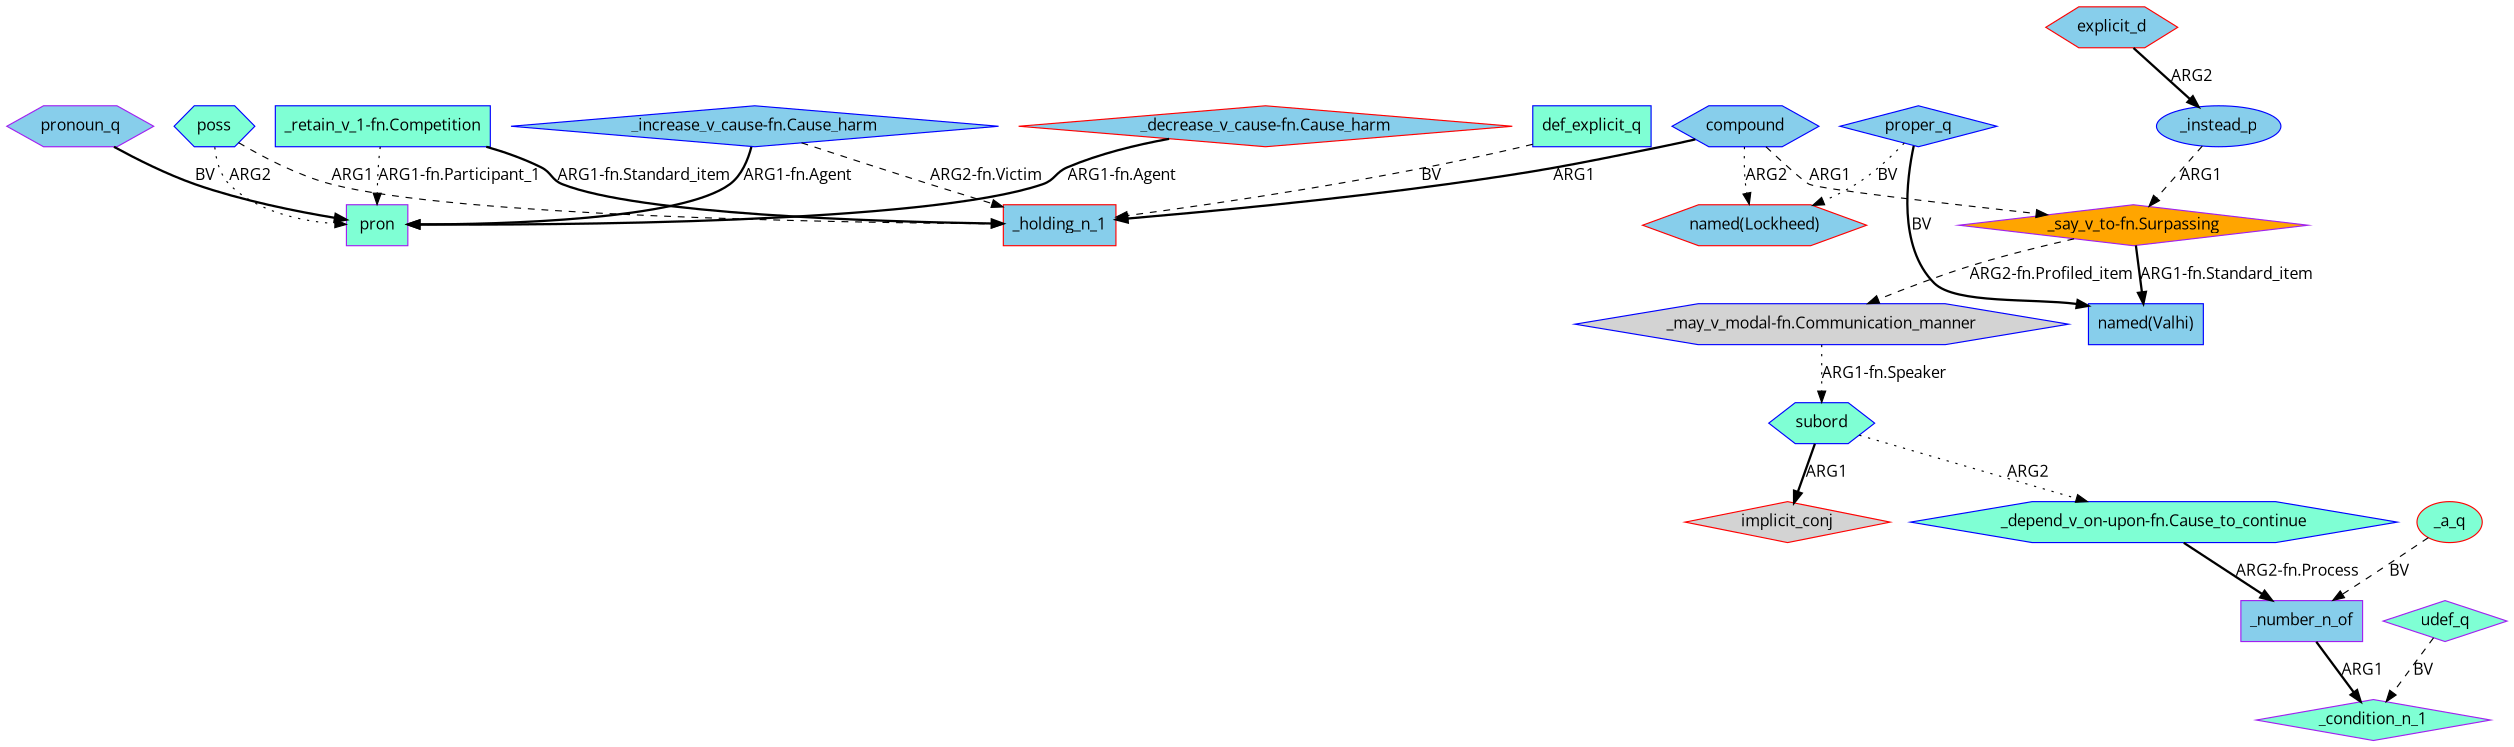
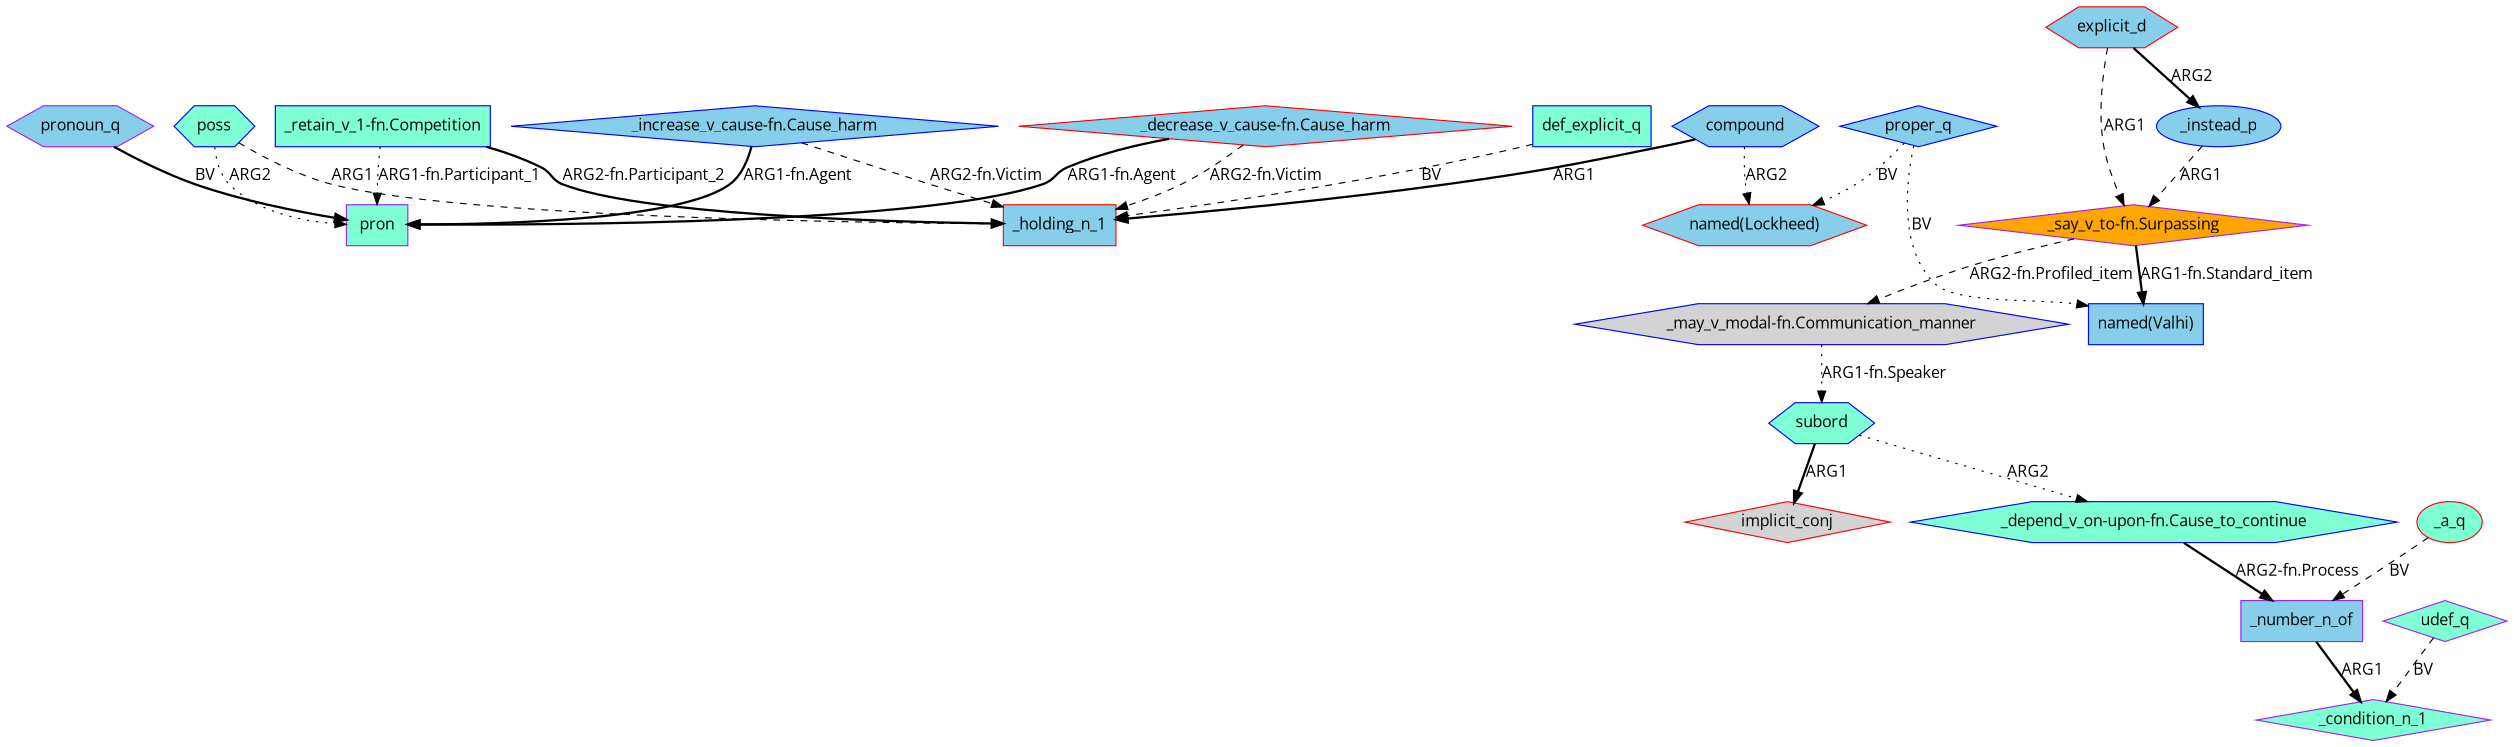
  digraph {
    fontname="Open Sans"
    node [color=blue fillcolor=skyblue fontname="Open Sans" shape=hexagon style=filled]
    edge [fontname="Open Sans" style=bold]
    "_retain_v_1-fn.Competition" [fillcolor=aquamarine shape=box]
    _holding_n_1 [color=red shape=box]
    pron [color=purple fillcolor=aquamarine shape=box]
    _number_n_of [color=purple shape=box]
    _condition_n_1 [color=purple fillcolor=aquamarine shape=diamond]
    subord [fillcolor=aquamarine]
    implicit_conj [color=red fillcolor=lightgrey shape=diamond]
    "_depend_v_on-upon-fn.Cause_to_continue" [fillcolor=aquamarine]
    proper_q [shape=diamond]
    "named(Lockheed)" [color=red]
    "named(Valhi)" [shape=box]
    "_increase_v_cause-fn.Cause_harm" [shape=diamond]
    "_say_v_to-fn.Surpassing" [color=purple fillcolor=orange shape=diamond]
    "_may_v_modal-fn.Communication_manner" [fillcolor=lightgrey]
    n15 [color=red label=explicit_d]
    _instead_p [shape=ellipse]
    compound
    pronoun_q [color=purple]
    poss [fillcolor=aquamarine]
    udef_q [color=purple fillcolor=aquamarine shape=diamond]
    def_explicit_q [fillcolor=aquamarine shape=box]
    _a_q [color=red fillcolor=aquamarine shape=ellipse]
    "_decrease_v_cause-fn.Cause_harm" [color=red shape=diamond]
-   "_retain_v_1-fn.Competition" -> _holding_n_1 [label="ARG1-fn.Standard_item"]
+   "_retain_v_1-fn.Competition" -> _holding_n_1 [label="ARG2-fn.Participant_2"]
    "_retain_v_1-fn.Competition" -> pron [label="ARG1-fn.Participant_1" style=dotted]
    _number_n_of -> _condition_n_1 [label=ARG1]
    subord -> implicit_conj [label=ARG1]
    subord -> "_depend_v_on-upon-fn.Cause_to_continue" [label=ARG2 style=dotted]
    "_depend_v_on-upon-fn.Cause_to_continue" -> _number_n_of [label="ARG2-fn.Process"]
    proper_q -> "named(Lockheed)" [label=BV style=dotted]
-   proper_q -> "named(Valhi)" [label=BV]
+   proper_q -> "named(Valhi)" [label=BV style=dotted]
    "_increase_v_cause-fn.Cause_harm" -> _holding_n_1 [label="ARG2-fn.Victim" style=dashed]
    "_increase_v_cause-fn.Cause_harm" -> pron [label="ARG1-fn.Agent"]
    "_say_v_to-fn.Surpassing" -> "named(Valhi)" [label="ARG1-fn.Standard_item"]
    "_say_v_to-fn.Surpassing" -> "_may_v_modal-fn.Communication_manner" [label="ARG2-fn.Profiled_item" style=dashed]
    "_may_v_modal-fn.Communication_manner" -> subord [label="ARG1-fn.Speaker" style=dotted]
-   compound -> "_say_v_to-fn.Surpassing" [label=ARG1 style=dashed]
+   n15 -> "_say_v_to-fn.Surpassing" [label=ARG1 style=dashed]
    n15 -> _instead_p [label=ARG2]
    _instead_p -> "_say_v_to-fn.Surpassing" [label=ARG1 style=dashed]
    compound -> _holding_n_1 [label=ARG1]
    compound -> "named(Lockheed)" [label=ARG2 style=dotted]
    pronoun_q -> pron [label=BV]
    poss -> _holding_n_1 [label=ARG1 style=dashed]
    poss -> pron [label=ARG2 style=dotted]
    udef_q -> _condition_n_1 [label=BV style=dashed]
    def_explicit_q -> _holding_n_1 [label=BV style=dashed]
    _a_q -> _number_n_of [label=BV style=dashed]
+   "_decrease_v_cause-fn.Cause_harm" -> _holding_n_1 [label="ARG2-fn.Victim" style=dashed]
    "_decrease_v_cause-fn.Cause_harm" -> pron [label="ARG1-fn.Agent"]
  }
